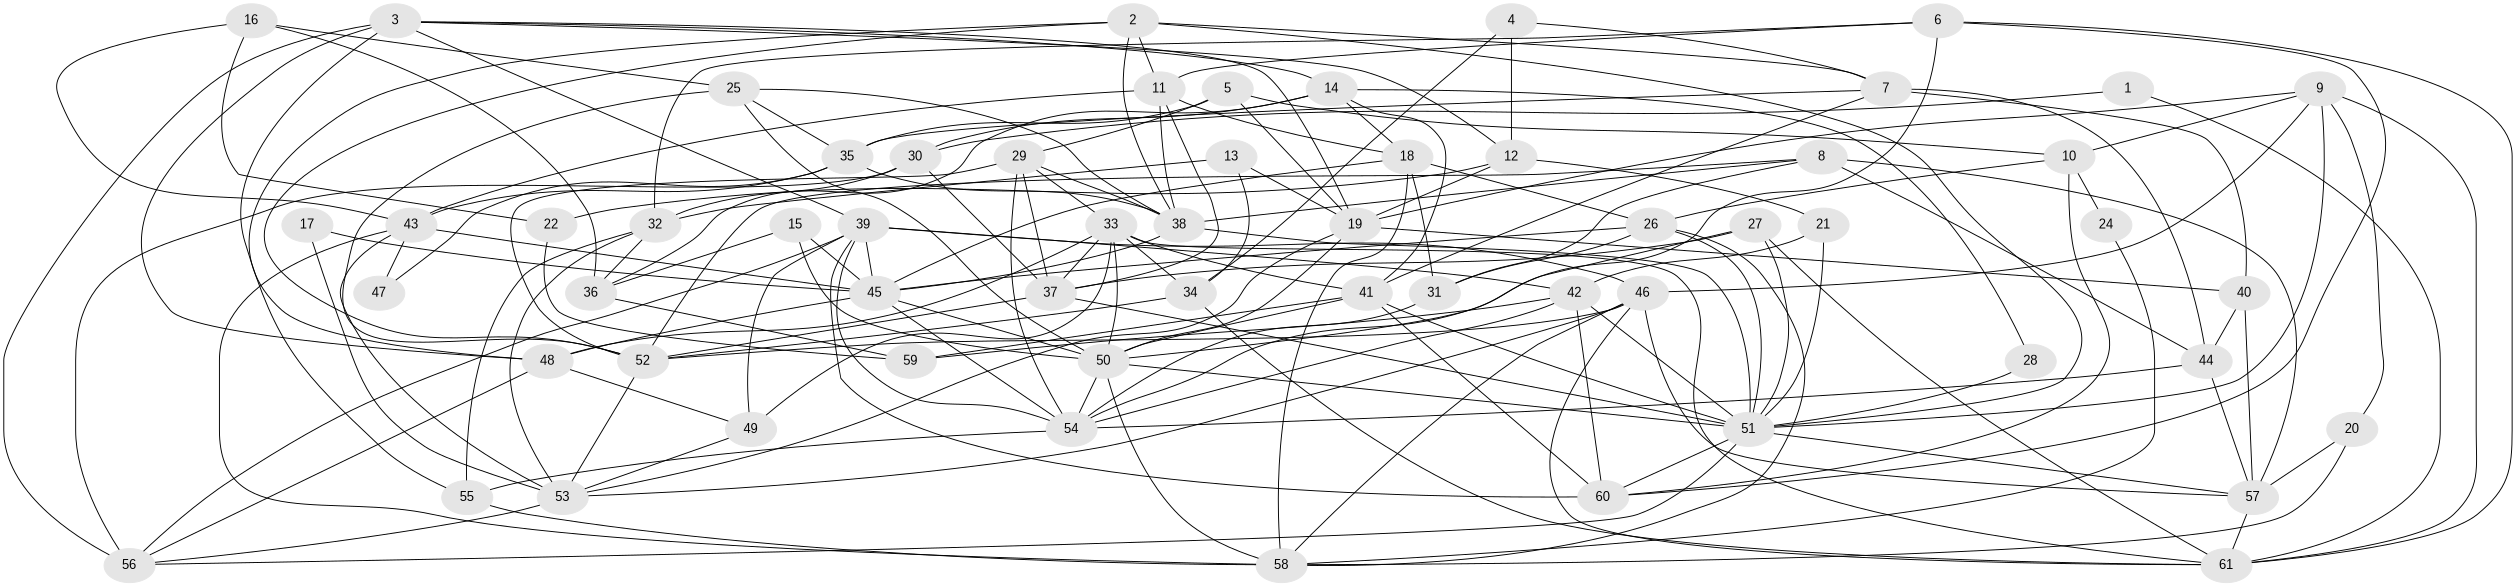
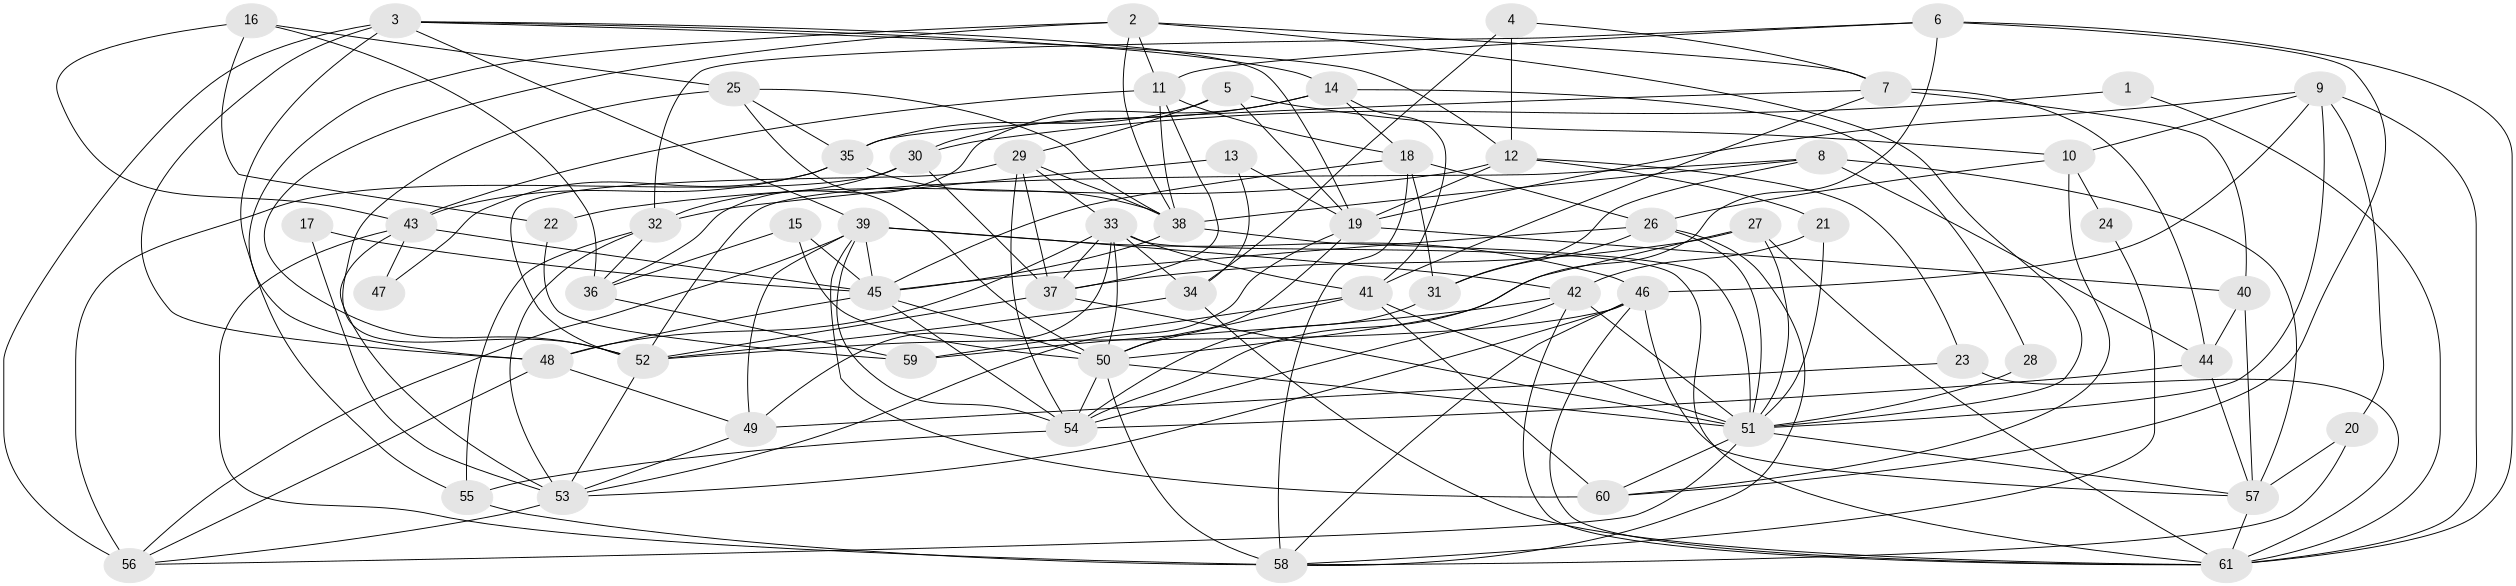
  graph {
    fontname="Liberation Sans"
    node [color=gray90 fontname="Liberation Sans" style=filled]
    edge [fontname="Liberation Sans" weight=1.0]
    1
    30
    61
    56
    32
    37
    2
    7
    11
    38
    48
    51
    52
    35
    40
    41
    44
    18
    43
    45
    49
    60
    57
    53
    3
    12
    14
    19
    39
    55
    21
    22
+   23
    28
    36
    50
    54
    46
    42
    58
    4
    34
    5
    10
    29
    24
    26
    33
    47
    6
    59
    8
    31
    16
    25
    9
    20
    13
    15
    17
    27
    1 -- 30
    1 -- 61
    30 -- 56
    30 -- 32
    30 -- 37
    32 -- 53
    32 -- 55
    32 -- 36
    37 -- 51
    37 -- 52
    2 -- 7
    2 -- 11
    2 -- 38
    2 -- 48
    2 -- 51
    2 -- 52
    7 -- 35
    7 -- 40
    7 -- 41
    7 -- 44
    11 -- 37
    11 -- 38
    11 -- 18
    11 -- 43
    38 -- 51
    38 -- 45
    48 -- 56
    48 -- 49
    51 -- 56
    51 -- 60
    51 -- 57
    52 -- 53
    35 -- 38
    35 -- 43
    35 -- 47
    40 -- 44
    40 -- 57
    41 -- 51
    41 -- 60
    41 -- 50
    41 -- 59
    44 -- 57
    44 -- 54
    18 -- 45
    18 -- 58
    18 -- 26
    18 -- 31
    43 -- 45
    43 -- 53
    43 -- 58
    43 -- 47
    45 -- 48
    45 -- 50
    45 -- 54
    49 -- 53
    57 -- 61
    53 -- 56
    3 -- 56
    3 -- 48
    3 -- 12
    3 -- 14
    3 -- 19
    3 -- 39
    3 -- 55
    12 -- 19
    12 -- 21
    12 -- 22
+   12 -- 23 [weight=2.0]
    14 -- 30 [weight=2.0]
    14 -- 41
    14 -- 18
    14 -- 28
    14 -- 36
    19 -- 40
    19 -- 53
    19 -- 50
    39 -- 56
    39 -- 45
    39 -- 49
    39 -- 60
    39 -- 54
    39 -- 46
    39 -- 42
    55 -- 58
    21 -- 51
    21 -- 42
    22 -- 59
+   23 -- 61
+   23 -- 49
    28 -- 51
    36 -- 59
    50 -- 51
    50 -- 54
    50 -- 58
    54 -- 55
    46 -- 61
    46 -- 52 [weight=2.0]
    46 -- 57
    46 -- 53
    46 -- 58
-   42 -- 60
+   42 -- 61
    42 -- 51
    42 -- 54
    42 -- 59 [weight=2.0]
    4 -- 7
    4 -- 12
    4 -- 34
    34 -- 61
    34 -- 52
    5 -- 35
    5 -- 19
    5 -- 10
    5 -- 29
    10 -- 60
    10 -- 24 [weight=2.0]
    10 -- 26
    29 -- 37
    29 -- 38
    29 -- 52
    29 -- 54 [weight=2.0]
    29 -- 33
    24 -- 58
    26 -- 51
    26 -- 45
    26 -- 58
    26 -- 31
    33 -- 61
    33 -- 37
    33 -- 48
    33 -- 41
    33 -- 49
    33 -- 50
    33 -- 34
    6 -- 61
    6 -- 32
    6 -- 11
    6 -- 60
    6 -- 54
    8 -- 38
    8 -- 52
    8 -- 44
    8 -- 57 [weight=2.0]
    8 -- 31
    31 -- 54
    16 -- 43
    16 -- 22
    16 -- 36
    16 -- 25 [weight=2.0]
    25 -- 38
    25 -- 52
    25 -- 35
    25 -- 50
    9 -- 61
    9 -- 51
    9 -- 19
    9 -- 46
    9 -- 10
    9 -- 20
    20 -- 57
    20 -- 58
    13 -- 32
    13 -- 19
    13 -- 34
    15 -- 45
    15 -- 36
    15 -- 50
    17 -- 45
    17 -- 53
    27 -- 61
    27 -- 37
    27 -- 51
    27 -- 50
  }
